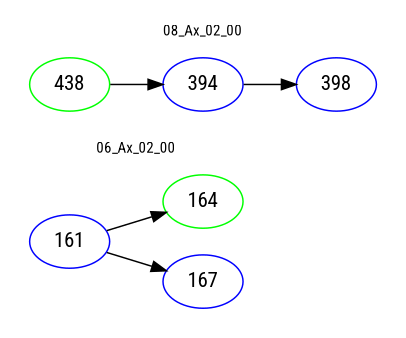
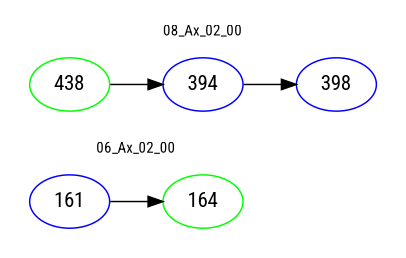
  digraph {
    fontname="Roboto Condensed"
    rankdir=LR
    node [color=blue fontname="Roboto Condensed"]
    edge [color=black fontname="Roboto Condensed"]
    n1 [label=161]
-   n2 [label=167]
    n3 [color=green label=164]
    n4 [label=394]
    n5 [label=398]
    n6 [color=green label=438]
    subgraph cluster_1 {
      color=white
      fontsize=10
      label="06_Ax_02_00"
      n1
-     n2
      n3
    }
    subgraph cluster_2 {
      color=white
      fontsize=10
      label="08_Ax_02_00"
      n4
      n5
      n6
    }
-   n1 -> n2
    n1 -> n3
    n4 -> n5
    n6 -> n4
  }
